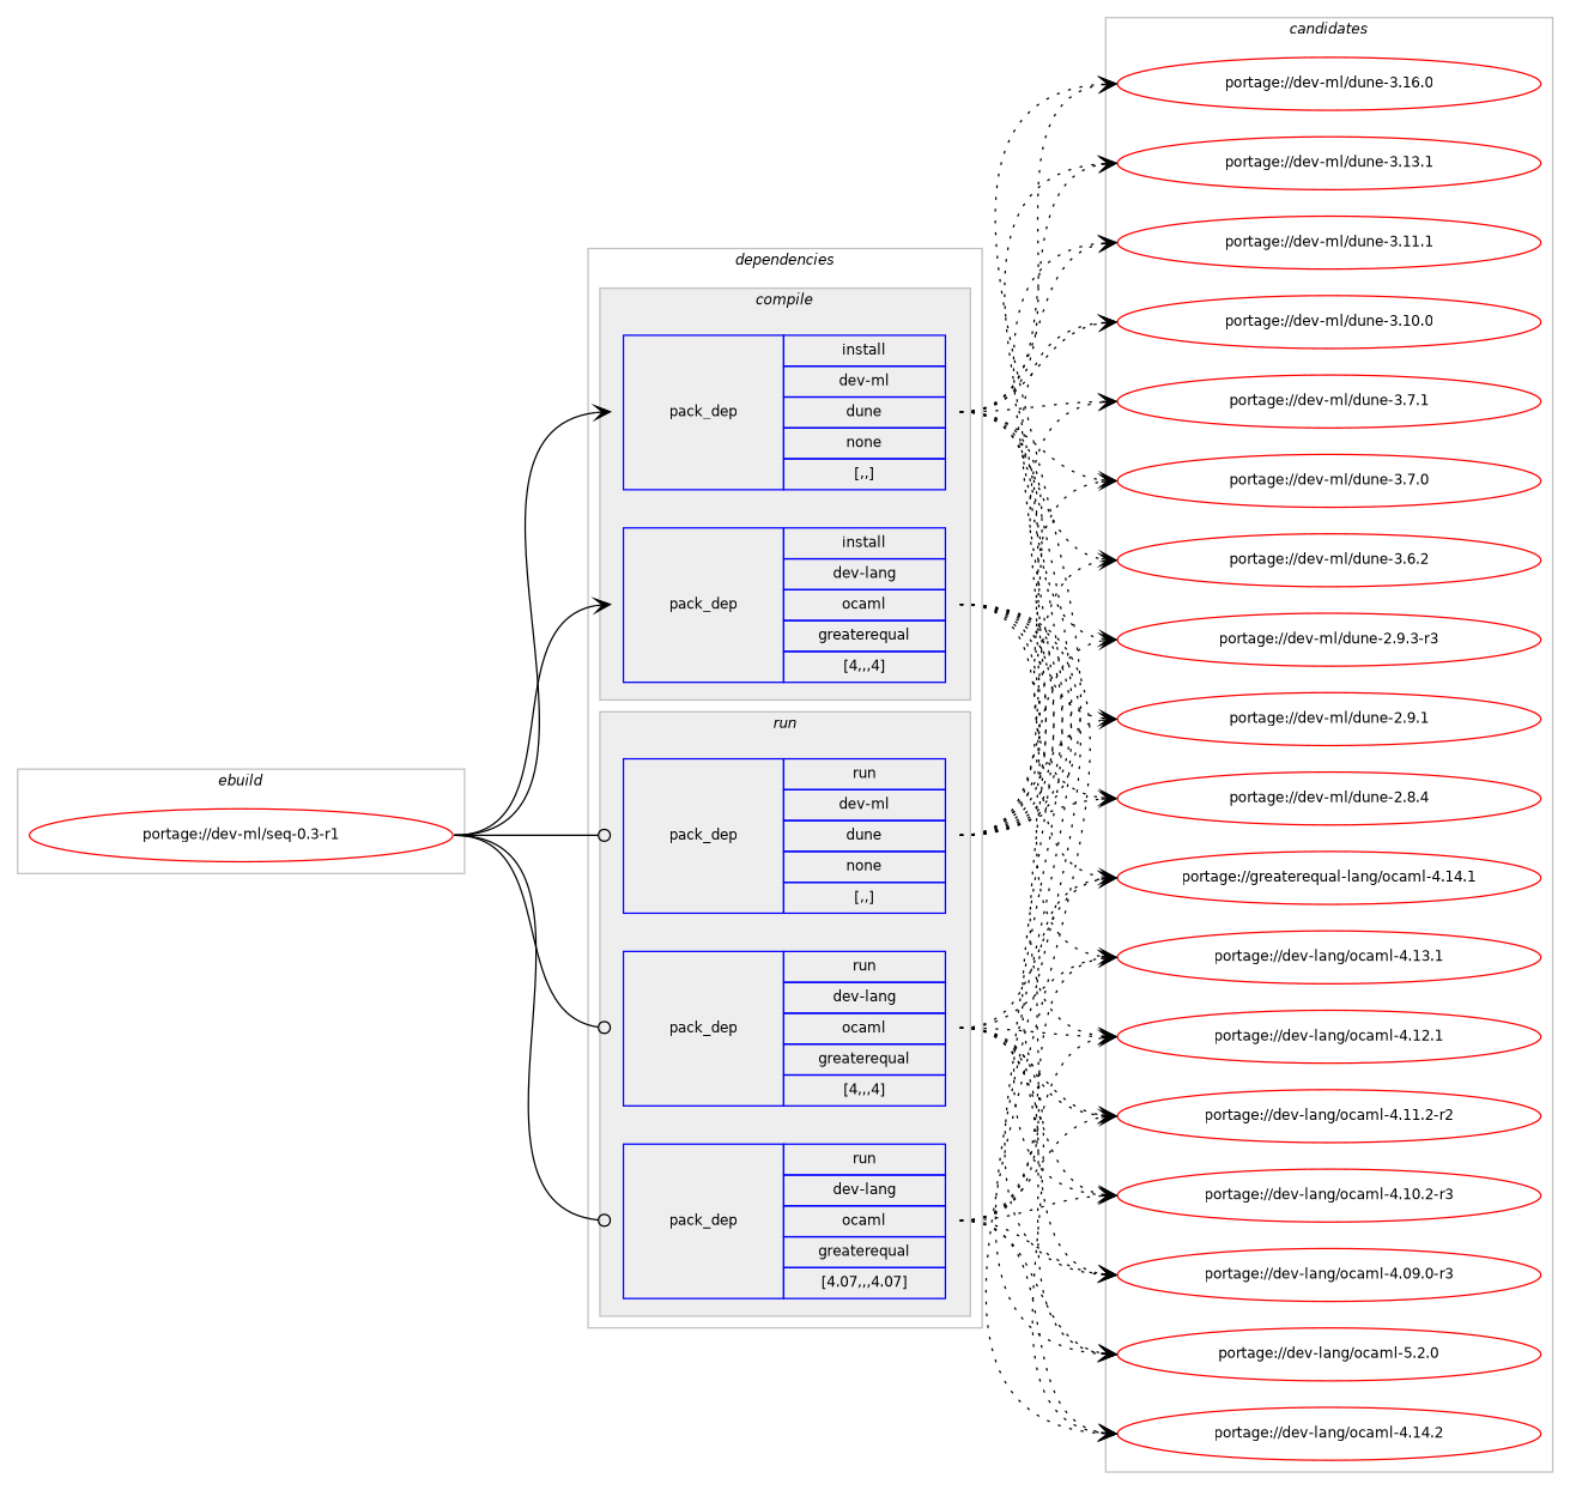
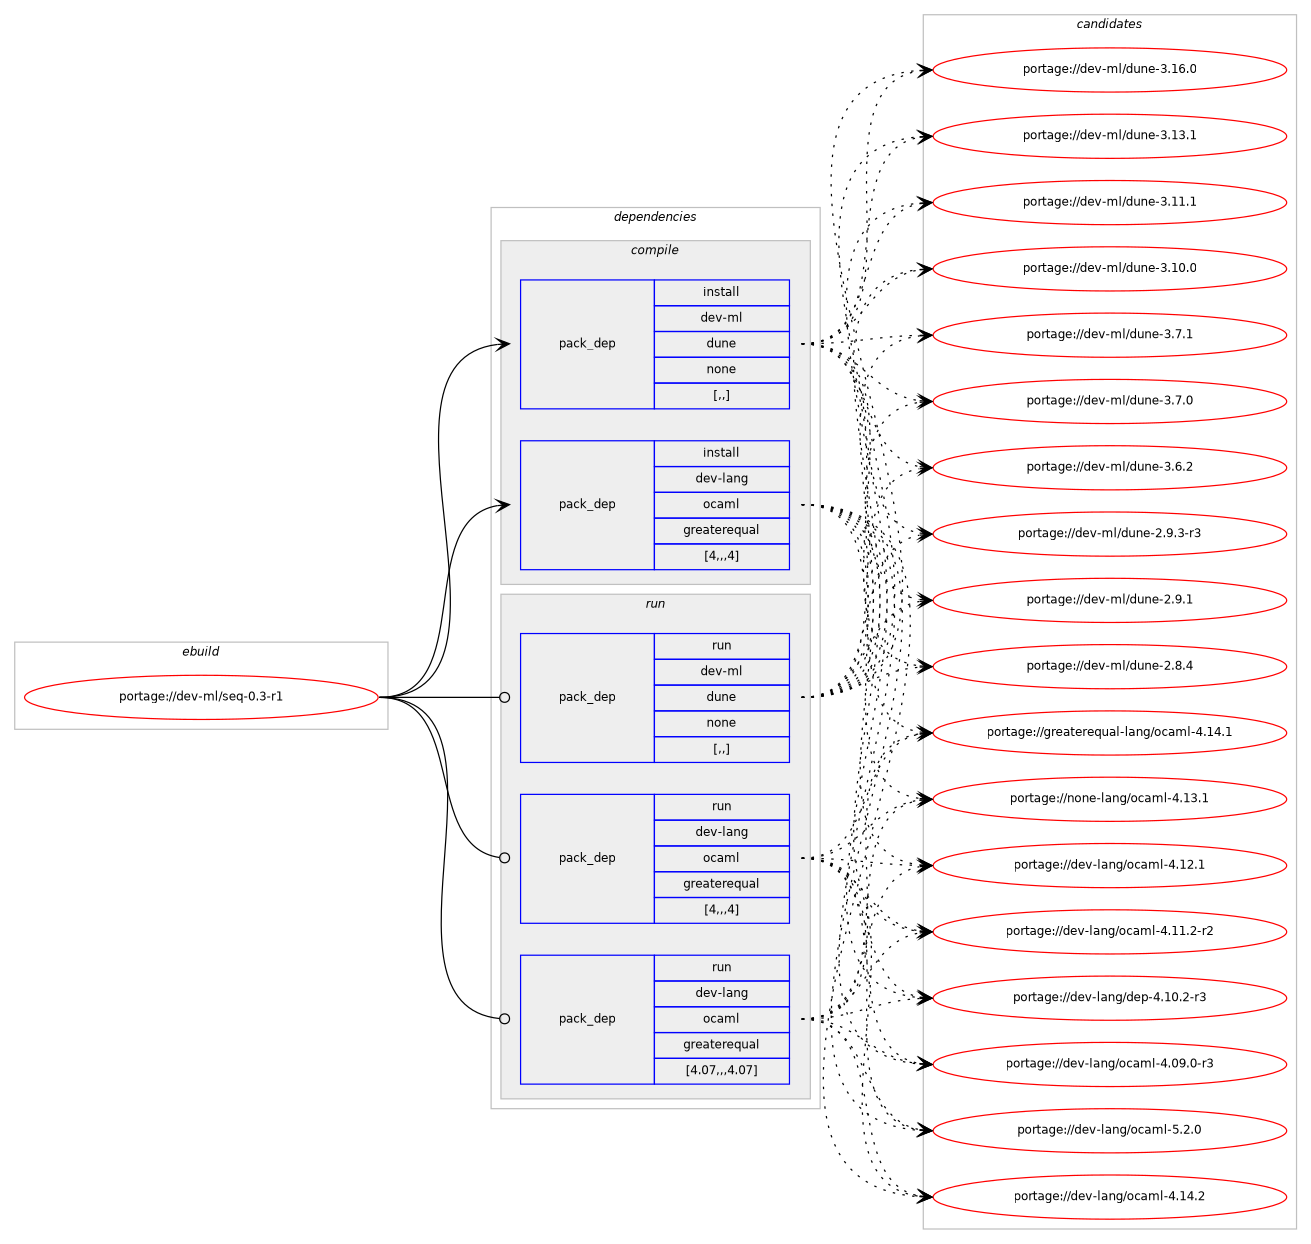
  digraph {
    compound=true
    concentrate=true
    fontname=Helvetica
    fontsize=10
    newrank=true
    rankdir=LR
    ranksep=1.5
    node [color=red fontname=Helvetica fontsize=10]
    edge [arrowhead=vee headport=w style=dotted tailport=e weight=100]
    n1 [label="portage://dev-ml/seq-0.3-r1" width=4]
    n2 [color=blue label=<<TABLE BORDER="0" CELLBORDER="1" CELLSPACING="0" CELLPADDING="4" WIDTH="220"><TR><TD ROWSPAN="6" CELLPADDING="30">pack_dep</TD></TR><TR><TD WIDTH="110">install</TD></TR><TR><TD>dev-lang</TD></TR><TR><TD>ocaml</TD></TR><TR><TD>greaterequal</TD></TR><TR><TD>[4,,,4]</TD></TR></TABLE>> shape=none]
    n3 [color=blue label=<<TABLE BORDER="0" CELLBORDER="1" CELLSPACING="0" CELLPADDING="4" WIDTH="220"><TR><TD ROWSPAN="6" CELLPADDING="30">pack_dep</TD></TR><TR><TD WIDTH="110">install</TD></TR><TR><TD>dev-ml</TD></TR><TR><TD>dune</TD></TR><TR><TD>none</TD></TR><TR><TD>[,,]</TD></TR></TABLE>> shape=none]
    n4 [color=blue label=<<TABLE BORDER="0" CELLBORDER="1" CELLSPACING="0" CELLPADDING="4" WIDTH="220"><TR><TD ROWSPAN="6" CELLPADDING="30">pack_dep</TD></TR><TR><TD WIDTH="110">run</TD></TR><TR><TD>dev-lang</TD></TR><TR><TD>ocaml</TD></TR><TR><TD>greaterequal</TD></TR><TR><TD>[4,,,4]</TD></TR></TABLE>> shape=none]
    n5 [color=blue label=<<TABLE BORDER="0" CELLBORDER="1" CELLSPACING="0" CELLPADDING="4" WIDTH="220"><TR><TD ROWSPAN="6" CELLPADDING="30">pack_dep</TD></TR><TR><TD WIDTH="110">run</TD></TR><TR><TD>dev-lang</TD></TR><TR><TD>ocaml</TD></TR><TR><TD>greaterequal</TD></TR><TR><TD>[4.07,,,4.07]</TD></TR></TABLE>> shape=none]
    n6 [color=blue label=<<TABLE BORDER="0" CELLBORDER="1" CELLSPACING="0" CELLPADDING="4" WIDTH="220"><TR><TD ROWSPAN="6" CELLPADDING="30">pack_dep</TD></TR><TR><TD WIDTH="110">run</TD></TR><TR><TD>dev-ml</TD></TR><TR><TD>dune</TD></TR><TR><TD>none</TD></TR><TR><TD>[,,]</TD></TR></TABLE>> shape=none]
    n7 [label="portage://dev-lang/ocaml-5.2.0" width=4]
    n8 [label="portage://dev-lang/ocaml-4.14.2" width=4]
    n9 [label="portage://greaterequal-lang/ocaml-4.14.1" width=4]
-   n10 [label="portage://dev-lang/ocaml-4.13.1" width=4]
+   n10 [label="portage://none-lang/ocaml-4.13.1" width=4]
    n11 [label="portage://dev-lang/ocaml-4.12.1" width=4]
    n12 [label="portage://dev-lang/ocaml-4.11.2-r2" width=4]
-   n13 [label="portage://dev-lang/ocaml-4.10.2-r3" width=4]
+   n13 [label="portage://dev-lang/dep-4.10.2-r3" width=4]
    n14 [label="portage://dev-lang/ocaml-4.09.0-r3" width=4]
    n15 [label="portage://dev-ml/dune-3.16.0" width=4]
    n16 [label="portage://dev-ml/dune-3.13.1" width=4]
    n17 [label="portage://dev-ml/dune-3.11.1" width=4]
    n18 [label="portage://dev-ml/dune-3.10.0" width=4]
    n19 [label="portage://dev-ml/dune-3.7.1" width=4]
    n20 [label="portage://dev-ml/dune-3.7.0" width=4]
    n21 [label="portage://dev-ml/dune-3.6.2" width=4]
    n22 [label="portage://dev-ml/dune-2.9.3-r3" width=4]
    n23 [label="portage://dev-ml/dune-2.9.1" width=4]
    n24 [label="portage://dev-ml/dune-2.8.4" width=4]
    subgraph cluster_1 {
      color=gray
      label=<<i>ebuild</i>>
      n1
    }
    subgraph cluster_2 {
      color=gray
      label=<<i>dependencies</i>>
      subgraph cluster_3 {
        color=gray
        fillcolor="#eeeeee"
        label=<<i>compile</i>>
        style=filled
        subgraph sub_4 {
          color=gray
          fillcolor="#eeeeee"
          label=<<i>compile</i>>
          style=filled
          n2
        }
        subgraph sub_5 {
          color=gray
          fillcolor="#eeeeee"
          label=<<i>compile</i>>
          style=filled
          n3
        }
      }
      subgraph cluster_6 {
        color=gray
        fillcolor="#eeeeee"
        label=<<i>compile and run</i>>
        style=filled
      }
      subgraph cluster_7 {
        color=gray
        fillcolor="#eeeeee"
        label=<<i>run</i>>
        style=filled
        subgraph sub_8 {
          color=gray
          fillcolor="#eeeeee"
          label=<<i>run</i>>
          style=filled
          n4
        }
        subgraph sub_9 {
          color=gray
          fillcolor="#eeeeee"
          label=<<i>run</i>>
          style=filled
          n5
        }
        subgraph sub_10 {
          color=gray
          fillcolor="#eeeeee"
          label=<<i>run</i>>
          style=filled
          n6
        }
      }
    }
    subgraph cluster_11 {
      color=gray
      label=<<i>candidates</i>>
      rank=same
      subgraph sub_12 {
        color=black
        label=<<i>candidates</i>>
        nodesep=1
        rank=same
        n7
        n8
        n9
        n10
        n11
        n12
        n13
        n14
      }
      subgraph sub_13 {
        color=black
        label=<<i>candidates</i>>
        nodesep=1
        rank=same
        n15
        n16
        n17
        n18
        n19
        n20
        n21
        n22
        n23
        n24
      }
      subgraph sub_14 {
        color=black
        label=<<i>candidates</i>>
        nodesep=1
        rank=same
        n7
        n8
        n9
        n10
        n11
        n12
        n13
        n14
      }
      subgraph sub_15 {
        color=black
        label=<<i>candidates</i>>
        nodesep=1
        rank=same
        n7
        n8
        n9
        n10
        n11
        n12
        n13
        n14
      }
      subgraph sub_16 {
        color=black
        label=<<i>candidates</i>>
        nodesep=1
        rank=same
        n15
        n16
        n17
        n18
        n19
        n20
        n21
        n22
        n23
        n24
      }
    }
    n1 -> n2 [style=solid weight=20]
    n1 -> n3 [style=solid weight=20]
    n1 -> n4 [arrowhead=odot style=solid weight=20]
    n1 -> n5 [arrowhead=odot style=solid weight=20]
    n1 -> n6 [arrowhead=odot style=solid weight=20]
    n2 -> n7
    n2 -> n8
    n2 -> n9
    n2 -> n10
    n2 -> n11
    n2 -> n12
    n2 -> n13
    n2 -> n14
    n3 -> n15
    n3 -> n16
    n3 -> n17
    n3 -> n18
    n3 -> n19
    n3 -> n20
    n3 -> n21
    n3 -> n22
    n3 -> n23
    n3 -> n24
    n4 -> n7
    n4 -> n8
    n4 -> n9
    n4 -> n10
    n4 -> n11
    n4 -> n12
    n4 -> n13
    n4 -> n14
    n5 -> n7
    n5 -> n8
    n5 -> n9
    n5 -> n10
    n5 -> n11
    n5 -> n12
    n5 -> n13
    n5 -> n14
    n6 -> n15
    n6 -> n16
    n6 -> n17
    n6 -> n18
    n6 -> n19
    n6 -> n20
    n6 -> n21
    n6 -> n22
    n6 -> n23
    n6 -> n24
  }
